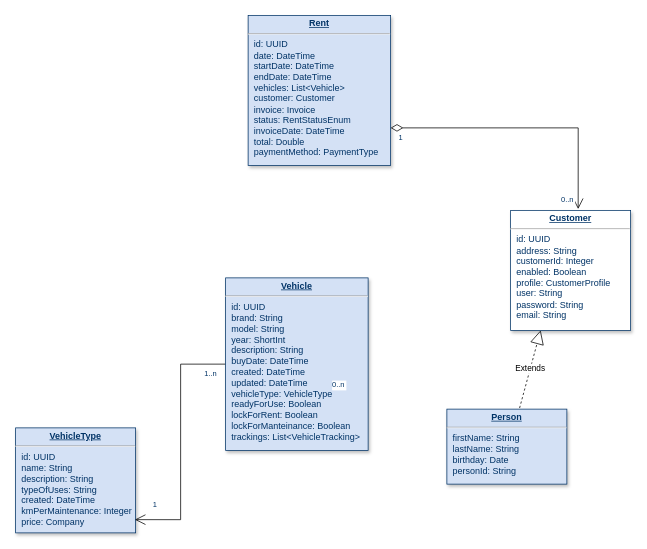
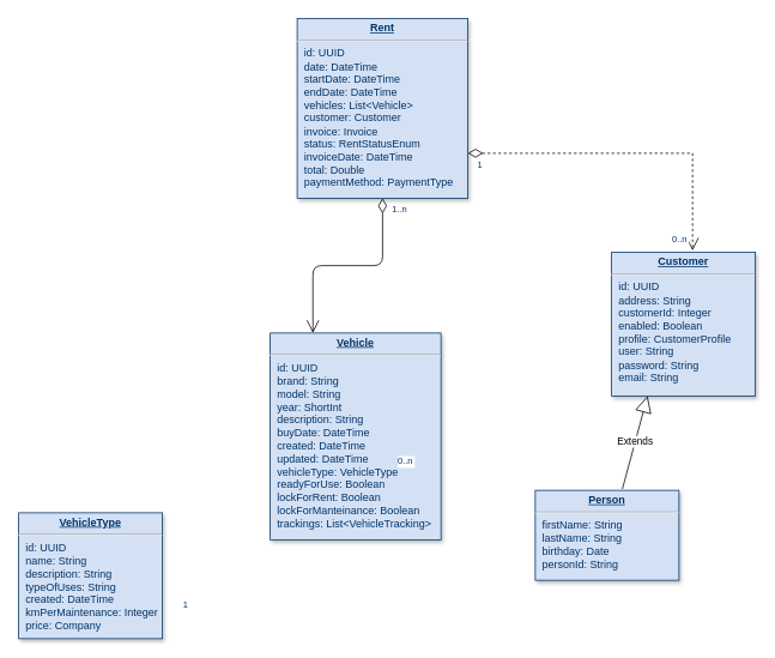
  <mxCell id="0" />
  <mxCell id="1" parent="0" />
  <mxCell id="2" value="&lt;p style=&quot;margin: 0px; margin-top: 4px; text-align: center; text-decoration: underline;&quot;&gt;&lt;strong&gt;VehicleType&lt;/strong&gt;&lt;/p&gt;&lt;hr&gt;&lt;p style=&quot;margin: 0px; margin-left: 8px;&quot;&gt;id: UUID&lt;/p&gt;&lt;p style=&quot;margin: 0px; margin-left: 8px;&quot;&gt;name: String&lt;/p&gt;&lt;p style=&quot;margin: 0px; margin-left: 8px;&quot;&gt;description: String&lt;/p&gt;&lt;p style=&quot;margin: 0px; margin-left: 8px;&quot;&gt;typeOfUses: String&lt;/p&gt;&lt;p style=&quot;margin: 0px; margin-left: 8px;&quot;&gt;created: DateTime&lt;/p&gt;&lt;p style=&quot;margin: 0px; margin-left: 8px;&quot;&gt;kmPerMaintenance: Integer&lt;/p&gt;&lt;p style=&quot;margin: 0px; margin-left: 8px;&quot;&gt;price: Company&lt;/p&gt;" style="verticalAlign=top;align=left;overflow=fill;fontSize=12;fontFamily=Helvetica;html=1;strokeColor=#003366;shadow=1;fillColor=#D4E1F5;fontColor=#003366" parent="1" vertex="1"><mxGeometry x="20" y="570" width="160" height="140" as="geometry" /></mxCell>
- <mxCell id="3" value="" style="endArrow=open;endSize=12;startArrow=diamondThin;startSize=14;startFill=0;edgeStyle=orthogonalEdgeStyle;rounded=0;entryX=0.563;entryY=-0.011;entryDx=0;entryDy=0;entryPerimeter=0;endFill=0;exitX=1;exitY=0.75;exitDx=0;exitDy=0;" parent="1" source="9" target="11" edge="1"><mxGeometry x="519.36" y="180" as="geometry"><mxPoint x="481.08" y="241.6" as="sourcePoint" /><mxPoint x="690" y="242" as="targetPoint" /></mxGeometry></mxCell>
+ <mxCell id="3" value="" style="endArrow=open;endSize=12;startArrow=diamondThin;startSize=14;startFill=0;edgeStyle=orthogonalEdgeStyle;rounded=0;entryX=0.563;entryY=-0.011;entryDx=0;entryDy=0;entryPerimeter=0;endFill=0;exitX=1;exitY=0.75;exitDx=0;exitDy=0;dashed=1;" parent="1" source="9" target="11" edge="1"><mxGeometry x="519.36" y="180" as="geometry"><mxPoint x="481.08" y="241.6" as="sourcePoint" /><mxPoint x="690" y="242" as="targetPoint" /></mxGeometry></mxCell>
  <mxCell id="4" value="1" style="resizable=0;align=left;verticalAlign=top;labelBackgroundColor=#ffffff;fontSize=10;strokeColor=#003366;shadow=1;fillColor=#D4E1F5;fontColor=#003366" parent="3" connectable="0" vertex="1"><mxGeometry x="-1" relative="1" as="geometry"><mxPoint x="8.92" as="offset" /></mxGeometry></mxCell>
- <mxCell id="5" value="" style="endArrow=open;endSize=12;startArrow=none;startSize=14;startFill=0;edgeStyle=orthogonalEdgeStyle;rounded=0;entryX=0.994;entryY=0.874;entryDx=0;entryDy=0;entryPerimeter=0;endFill=0;" parent="1" source="10" target="2" edge="1"><mxGeometry x="769.36" y="450" as="geometry"><mxPoint x="481.08" y="671.96" as="sourcePoint" /><mxPoint x="290" y="480" as="targetPoint" /></mxGeometry></mxCell>
- <mxCell id="6" value="1..n" style="resizable=0;align=left;verticalAlign=top;labelBackgroundColor=#ffffff;fontSize=10;strokeColor=#003366;shadow=1;fillColor=#D4E1F5;fontColor=#003366" parent="5" connectable="0" vertex="1"><mxGeometry x="-1" relative="1" as="geometry"><mxPoint x="-30" as="offset" /></mxGeometry></mxCell>
+ <mxCell id="7" value="" style="endArrow=open;endSize=12;startArrow=diamondThin;startSize=14;startFill=0;edgeStyle=orthogonalEdgeStyle;entryX=0.25;entryY=0;entryDx=0;entryDy=0;endFill=0;exitX=0.5;exitY=1;exitDx=0;exitDy=0;" parent="1" source="9" target="10" edge="1"><mxGeometry x="389.36" y="350" as="geometry"><mxPoint x="419" y="320" as="sourcePoint" /><mxPoint x="400.04" y="578" as="targetPoint" /></mxGeometry></mxCell>
+ <mxCell id="8" value="1..n" style="resizable=0;align=left;verticalAlign=top;labelBackgroundColor=#ffffff;fontSize=10;strokeColor=#003366;shadow=1;fillColor=#D4E1F5;fontColor=#003366" parent="7" connectable="0" vertex="1"><mxGeometry x="-1" relative="1" as="geometry"><mxPoint x="8.92" as="offset" /></mxGeometry></mxCell>
  <mxCell id="9" value="&lt;p style=&quot;margin: 0px; margin-top: 4px; text-align: center; text-decoration: underline;&quot;&gt;&lt;b&gt;Rent&lt;/b&gt;&lt;/p&gt;&lt;hr&gt;&lt;p style=&quot;margin: 0px; margin-left: 8px;&quot;&gt;id: UUID&lt;/p&gt;&lt;p style=&quot;margin: 0px; margin-left: 8px;&quot;&gt;date: DateTime&lt;/p&gt;&lt;p style=&quot;margin: 0px; margin-left: 8px;&quot;&gt;startDate: DateTime&lt;/p&gt;&lt;p style=&quot;margin: 0px; margin-left: 8px;&quot;&gt;endDate: DateTime&lt;/p&gt;&lt;p style=&quot;margin: 0px; margin-left: 8px;&quot;&gt;vehicles: List&amp;lt;Vehicle&amp;gt;&lt;/p&gt;&lt;p style=&quot;margin: 0px; margin-left: 8px;&quot;&gt;customer: Customer&lt;/p&gt;&lt;p style=&quot;margin: 0px; margin-left: 8px;&quot;&gt;invoice: Invoice&lt;/p&gt;&lt;p style=&quot;margin: 0px; margin-left: 8px;&quot;&gt;status: RentStatusEnum&lt;/p&gt;&lt;p style=&quot;margin: 0px; margin-left: 8px;&quot;&gt;invoiceDate: DateTime&lt;br&gt;&lt;/p&gt;&lt;p style=&quot;margin: 0px; margin-left: 8px;&quot;&gt;total: Double&lt;br&gt;&lt;/p&gt;&lt;p style=&quot;margin: 0px; margin-left: 8px;&quot;&gt;paymentMethod: PaymentType&lt;br&gt;&lt;/p&gt;" style="verticalAlign=top;align=left;overflow=fill;fontSize=12;fontFamily=Helvetica;html=1;strokeColor=#003366;shadow=1;fillColor=#D4E1F5;fontColor=#003366" parent="1" vertex="1"><mxGeometry x="330" y="20" width="190" height="200" as="geometry" /></mxCell>
  <mxCell id="10" value="&lt;p style=&quot;margin: 0px; margin-top: 4px; text-align: center; text-decoration: underline;&quot;&gt;&lt;b&gt;Vehicle&lt;/b&gt;&lt;/p&gt;&lt;hr&gt;&lt;p style=&quot;margin: 0px; margin-left: 8px;&quot;&gt;id: UUID&lt;/p&gt;&lt;p style=&quot;margin: 0px; margin-left: 8px;&quot;&gt;brand: String&lt;/p&gt;&lt;p style=&quot;margin: 0px; margin-left: 8px;&quot;&gt;model: String&lt;/p&gt;&lt;p style=&quot;margin: 0px; margin-left: 8px;&quot;&gt;year: ShortInt&lt;/p&gt;&lt;p style=&quot;margin: 0px; margin-left: 8px;&quot;&gt;description: String&lt;/p&gt;&lt;p style=&quot;margin: 0px; margin-left: 8px;&quot;&gt;buyDate: DateTime&lt;/p&gt;&lt;p style=&quot;margin: 0px; margin-left: 8px;&quot;&gt;&lt;span style=&quot;background-color: initial;&quot;&gt;created: DateTime&lt;/span&gt;&lt;/p&gt;&lt;p style=&quot;margin: 0px; margin-left: 8px;&quot;&gt;updated: DateTime&lt;/p&gt;&lt;p style=&quot;margin: 0px; margin-left: 8px;&quot;&gt;vehicleType: VehicleType&lt;/p&gt;&lt;p style=&quot;margin: 0px; margin-left: 8px;&quot;&gt;readyForUse: Boolean&lt;/p&gt;&lt;p style=&quot;margin: 0px; margin-left: 8px;&quot;&gt;lockForRent: Boolean&lt;/p&gt;&lt;p style=&quot;margin: 0px; margin-left: 8px;&quot;&gt;lockForManteinance: Boolean&lt;/p&gt;&lt;p style=&quot;margin: 0px; margin-left: 8px;&quot;&gt;trackings: List&amp;lt;VehicleTracking&amp;gt;&lt;/p&gt;" style="verticalAlign=top;align=left;overflow=fill;fontSize=12;fontFamily=Helvetica;html=1;strokeColor=#003366;shadow=1;fillColor=#D4E1F5;fontColor=#003366" parent="1" vertex="1"><mxGeometry x="300" y="370" width="190" height="230" as="geometry" /></mxCell>
- <mxCell id="11" value="&lt;p style=&quot;margin: 0px; margin-top: 4px; text-align: center; text-decoration: underline;&quot;&gt;&lt;b&gt;Customer&lt;/b&gt;&lt;/p&gt;&lt;hr&gt;&lt;p style=&quot;margin: 0px; margin-left: 8px;&quot;&gt;id: UUID&lt;br&gt;&lt;/p&gt;&lt;p style=&quot;margin: 0px; margin-left: 8px;&quot;&gt;address: String&lt;/p&gt;&lt;p style=&quot;margin: 0px; margin-left: 8px;&quot;&gt;customerId: Integer&lt;/p&gt;&lt;p style=&quot;margin: 0px; margin-left: 8px;&quot;&gt;enabled: Boolean&lt;br&gt;&lt;/p&gt;&lt;p style=&quot;margin: 0px; margin-left: 8px;&quot;&gt;profile: CustomerProfile&lt;/p&gt;&lt;p style=&quot;margin: 0px; margin-left: 8px;&quot;&gt;user: String&lt;br&gt;password: String&lt;/p&gt;&lt;p style=&quot;margin: 0px; margin-left: 8px;&quot;&gt;email: String&lt;/p&gt;" style="verticalAlign=top;align=left;overflow=fill;fontSize=12;fontFamily=Helvetica;html=1;strokeColor=#003366;shadow=1;fillColor=#ffffff;fontColor=#003366;" parent="1" vertex="1"><mxGeometry x="680" y="280" width="160" height="160" as="geometry" /></mxCell>
+ <mxCell id="11" value="&lt;p style=&quot;margin: 0px; margin-top: 4px; text-align: center; text-decoration: underline;&quot;&gt;&lt;b&gt;Customer&lt;/b&gt;&lt;/p&gt;&lt;hr&gt;&lt;p style=&quot;margin: 0px; margin-left: 8px;&quot;&gt;id: UUID&lt;br&gt;&lt;/p&gt;&lt;p style=&quot;margin: 0px; margin-left: 8px;&quot;&gt;address: String&lt;/p&gt;&lt;p style=&quot;margin: 0px; margin-left: 8px;&quot;&gt;customerId: Integer&lt;/p&gt;&lt;p style=&quot;margin: 0px; margin-left: 8px;&quot;&gt;enabled: Boolean&lt;br&gt;&lt;/p&gt;&lt;p style=&quot;margin: 0px; margin-left: 8px;&quot;&gt;profile: CustomerProfile&lt;/p&gt;&lt;p style=&quot;margin: 0px; margin-left: 8px;&quot;&gt;user: String&lt;br&gt;password: String&lt;/p&gt;&lt;p style=&quot;margin: 0px; margin-left: 8px;&quot;&gt;email: String&lt;/p&gt;" style="verticalAlign=top;align=left;overflow=fill;fontSize=12;fontFamily=Helvetica;html=1;strokeColor=#003366;shadow=1;fillColor=#D4E1F5;fontColor=#003366" parent="1" vertex="1"><mxGeometry x="680" y="280" width="160" height="160" as="geometry" /></mxCell>
  <mxCell id="12" value="" style="resizable=0;align=right;verticalAlign=top;labelBackgroundColor=#ffffff;fontSize=10;strokeColor=#003366;shadow=1;fillColor=#D4E1F5;fontColor=#003366" parent="1" connectable="0" vertex="1"><mxGeometry x="429.96" y="519.999" as="geometry"><mxPoint x="270" y="-249" as="offset" /></mxGeometry></mxCell>
  <mxCell id="13" value="&lt;p style=&quot;margin: 0px; margin-top: 4px; text-align: center; text-decoration: underline;&quot;&gt;&lt;b&gt;Person&lt;/b&gt;&lt;/p&gt;&lt;hr&gt;&lt;p style=&quot;margin: 0px; margin-left: 8px;&quot;&gt;&lt;span style=&quot;background-color: initial;&quot;&gt;firstName: String&lt;/span&gt;&lt;br&gt;&lt;/p&gt;&lt;p style=&quot;margin: 0px; margin-left: 8px;&quot;&gt;lastName: String&lt;/p&gt;&lt;p style=&quot;margin: 0px; margin-left: 8px;&quot;&gt;birthday: Date&lt;/p&gt;&lt;p style=&quot;margin: 0px; margin-left: 8px;&quot;&gt;personId: String&lt;/p&gt;&lt;p style=&quot;margin: 0px; margin-left: 8px;&quot;&gt;&lt;br&gt;&lt;/p&gt;&lt;p style=&quot;margin: 0px; margin-left: 8px;&quot;&gt;&lt;br&gt;&lt;/p&gt;" style="verticalAlign=top;align=left;overflow=fill;fontSize=12;fontFamily=Helvetica;html=1;strokeColor=#003366;shadow=1;fillColor=#D4E1F5;fontColor=#003366" parent="1" vertex="1"><mxGeometry x="595" y="545" width="160" height="100" as="geometry" /></mxCell>
- <mxCell id="14" value="Extends" style="endArrow=block;endSize=16;endFill=0;html=1;rounded=0;exitX=0.606;exitY=-0.015;exitDx=0;exitDy=0;exitPerimeter=0;entryX=0.25;entryY=1;entryDx=0;entryDy=0;dashed=1;" parent="1" source="13" target="11" edge="1"><mxGeometry width="160" relative="1" as="geometry"><mxPoint x="380" y="540" as="sourcePoint" /><mxPoint x="540" y="540" as="targetPoint" /></mxGeometry></mxCell>
+ <mxCell id="14" value="Extends" style="endArrow=block;endSize=16;endFill=0;html=1;rounded=0;exitX=0.606;exitY=-0.015;exitDx=0;exitDy=0;exitPerimeter=0;entryX=0.25;entryY=1;entryDx=0;entryDy=0;" parent="1" source="13" target="11" edge="1"><mxGeometry width="160" relative="1" as="geometry"><mxPoint x="380" y="540" as="sourcePoint" /><mxPoint x="540" y="540" as="targetPoint" /></mxGeometry></mxCell>
  <mxCell id="15" value="1" style="resizable=0;align=right;verticalAlign=top;labelBackgroundColor=#ffffff;fontSize=10;strokeColor=#003366;shadow=1;fillColor=#D4E1F5;fontColor=#003366" parent="1" connectable="0" vertex="1"><mxGeometry x="210" y="659.999" as="geometry" /></mxCell>
  <mxCell id="16" value="" style="resizable=0;align=right;verticalAlign=top;labelBackgroundColor=#ffffff;fontSize=10;strokeColor=#003366;shadow=1;fillColor=#D4E1F5;fontColor=#003366" parent="1" connectable="0" vertex="1"><mxGeometry x="360" y="619.999" as="geometry"><mxPoint x="56" y="-120" as="offset" /></mxGeometry></mxCell>
  <mxCell id="17" style="edgeStyle=orthogonalEdgeStyle;rounded=0;orthogonalLoop=1;jettySize=auto;html=1;exitX=0.5;exitY=1;exitDx=0;exitDy=0;" parent="1" source="11" target="11" edge="1"><mxGeometry relative="1" as="geometry" /></mxCell>
  <mxCell id="18" value="0..n" style="resizable=0;align=right;verticalAlign=top;labelBackgroundColor=#ffffff;fontSize=10;strokeColor=#003366;shadow=1;fillColor=#D4E1F5;fontColor=#003366" parent="1" connectable="0" vertex="1"><mxGeometry x="460" y="499.999" as="geometry" /></mxCell>
  <mxCell id="19" value="0..n" style="resizable=0;align=left;verticalAlign=top;labelBackgroundColor=#ffffff;fontSize=10;strokeColor=#003366;shadow=1;fillColor=#D4E1F5;fontColor=#003366" parent="1" connectable="0" vertex="1"><mxGeometry x="341.64" y="211.08" as="geometry"><mxPoint x="404" y="42" as="offset" /></mxGeometry></mxCell>
